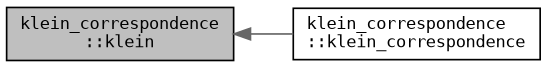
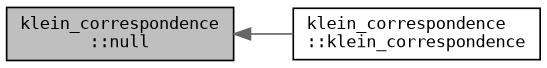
  digraph {
    rankdir=LR
    fontname="DejaVu Sans Mono"
    node [color=black fontname="DejaVu Sans Mono" fontsize=10 shape=record style=filled]
-   n1 [fillcolor=grey75 fontcolor=black height=0.2 label="klein_correspondence\l::klein" width=0.4]
+   n1 [fillcolor=grey75 fontcolor=black height=0.2 label="klein_correspondence\l::null" width=0.4]
    n2 [fillcolor=white height=0.2 label="klein_correspondence\l::klein_correspondence" width=0.4]
    n1 -> n2 [color=gray40 dir=back fontname="DejaVu Sans Mono" fontsize=10 labelfontname=Helvetica labelfontsize=10 style=solid]
  }
